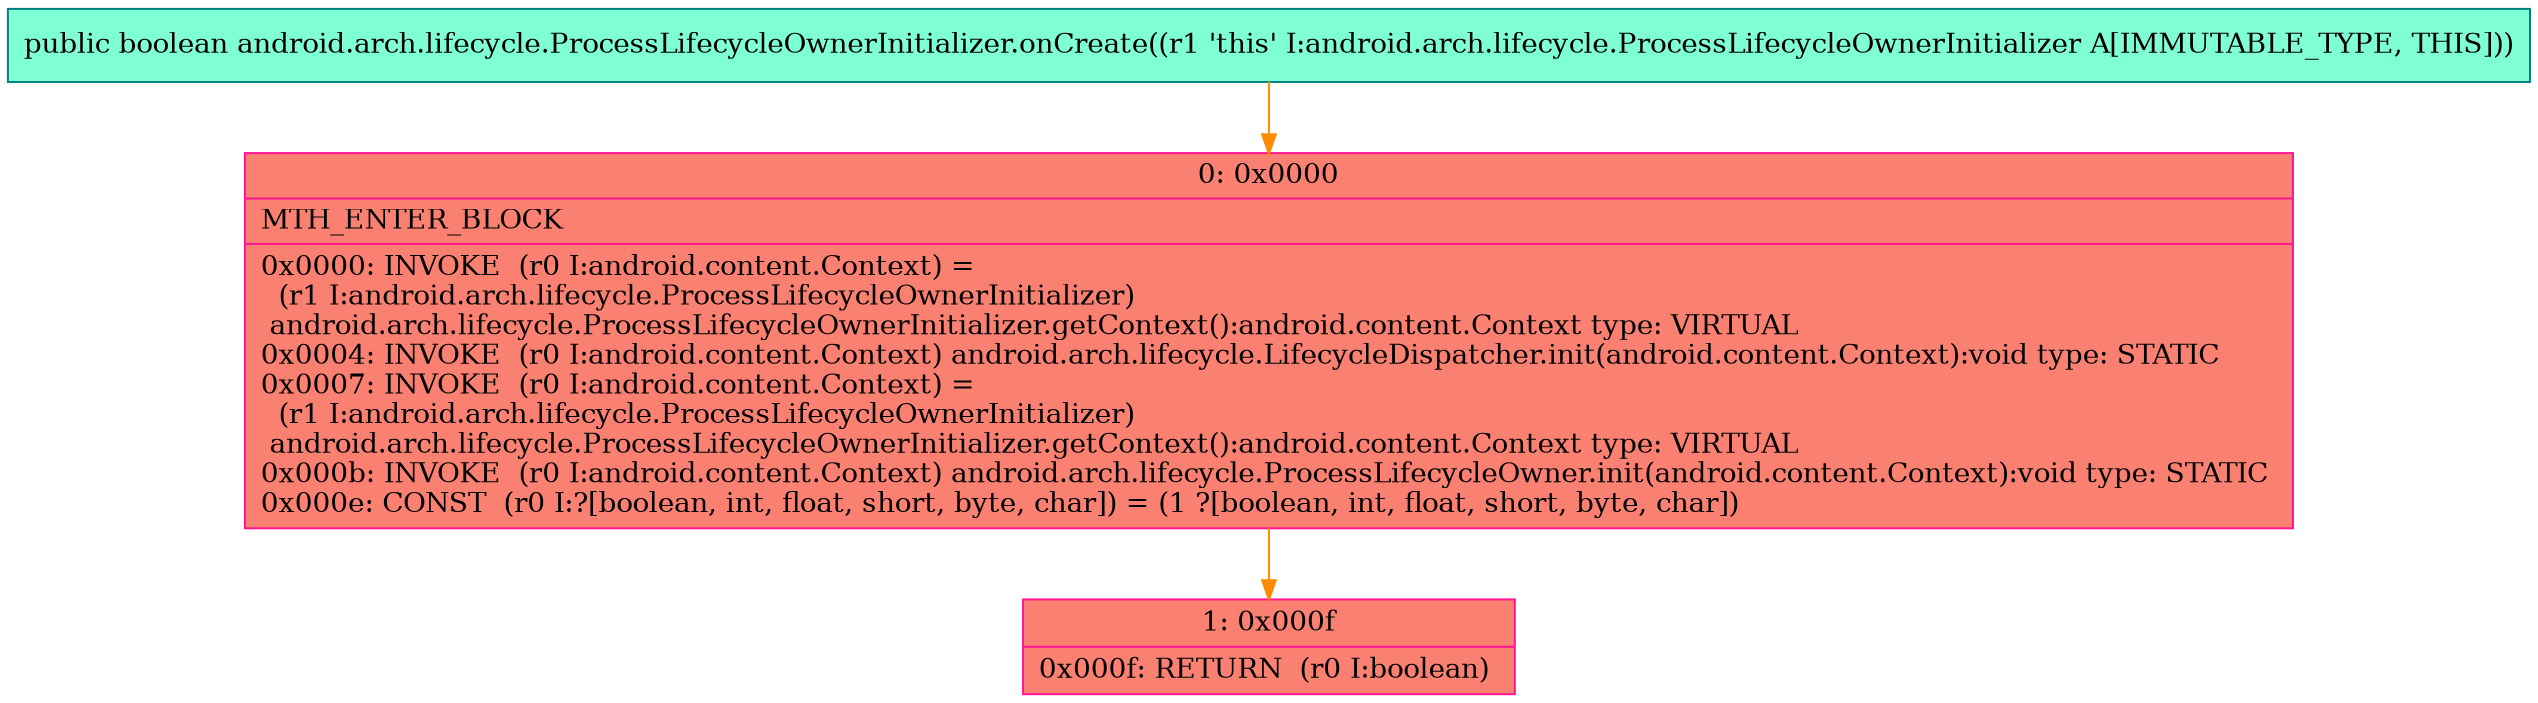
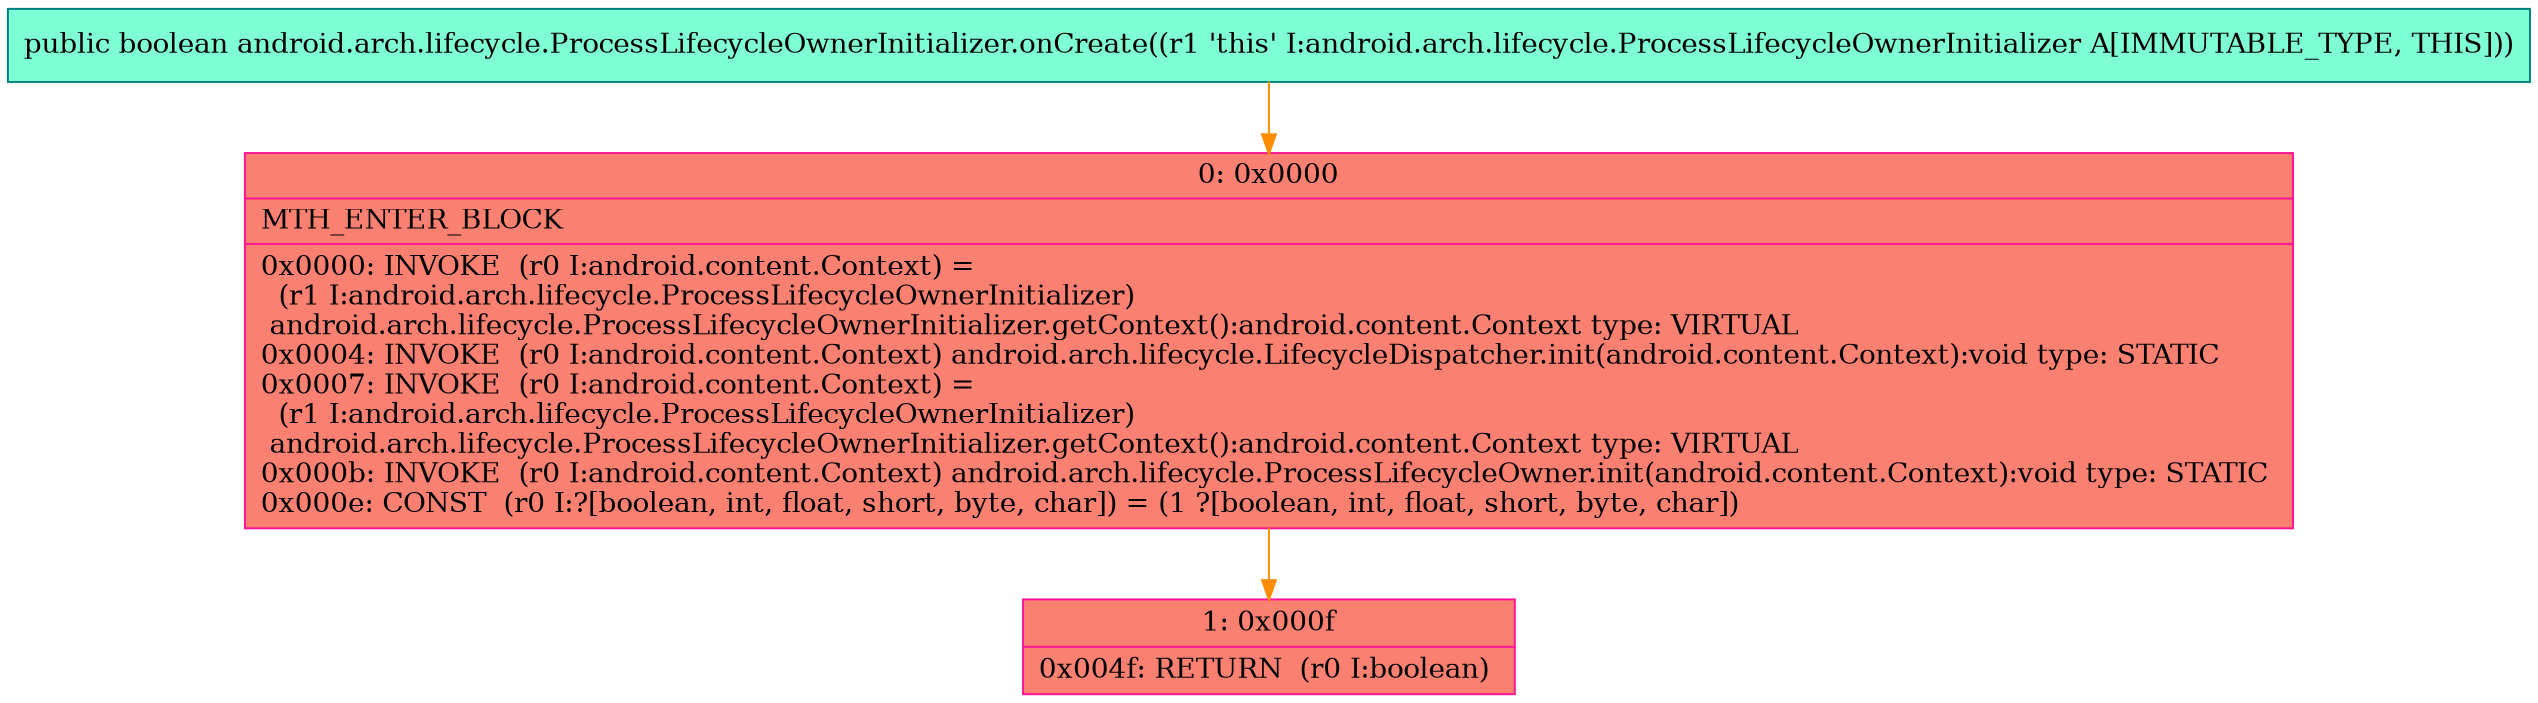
  digraph {
    node [shape=record style=filled fillcolor=salmon color=deeppink]
    edge [color=darkorange]
    n1 [label="{0\:\ 0x0000|MTH_ENTER_BLOCK\l|0x0000: INVOKE  (r0 I:android.content.Context) = \l  (r1 I:android.arch.lifecycle.ProcessLifecycleOwnerInitializer)\l android.arch.lifecycle.ProcessLifecycleOwnerInitializer.getContext():android.content.Context type: VIRTUAL \l0x0004: INVOKE  (r0 I:android.content.Context) android.arch.lifecycle.LifecycleDispatcher.init(android.content.Context):void type: STATIC \l0x0007: INVOKE  (r0 I:android.content.Context) = \l  (r1 I:android.arch.lifecycle.ProcessLifecycleOwnerInitializer)\l android.arch.lifecycle.ProcessLifecycleOwnerInitializer.getContext():android.content.Context type: VIRTUAL \l0x000b: INVOKE  (r0 I:android.content.Context) android.arch.lifecycle.ProcessLifecycleOwner.init(android.content.Context):void type: STATIC \l0x000e: CONST  (r0 I:?[boolean, int, float, short, byte, char]) = (1 ?[boolean, int, float, short, byte, char]) \l}"]
-   n2 [label="{1\:\ 0x000f|0x000f: RETURN  (r0 I:boolean) \l}"]
+   n2 [label="{1\:\ 0x000f|0x004f: RETURN  (r0 I:boolean) \l}"]
    n3 [label="{public boolean android.arch.lifecycle.ProcessLifecycleOwnerInitializer.onCreate((r1 'this' I:android.arch.lifecycle.ProcessLifecycleOwnerInitializer A[IMMUTABLE_TYPE, THIS])) }" fillcolor=aquamarine color=teal]
    n1 -> n2
    n3 -> n1
  }
